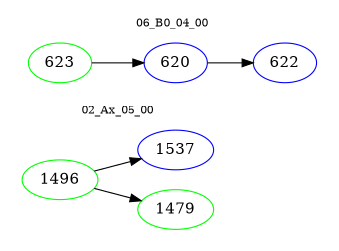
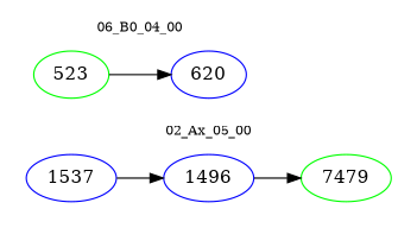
  digraph {
    rankdir=LR
    node [color=blue]
    edge [color=black]
-   n1 [color=green label=1496]
-   n2 [color=green label=1479]
+   n1 [label=1496]
+   n2 [color=green label=7479]
    n3 [label=1537]
    n4 [label=620]
-   n5 [label=622]
-   n6 [color=green label=623]
+   n6 [color=green label=523]
    subgraph cluster_1 {
      color=white
      fontsize=10
      label="02_Ax_05_00"
      n1
      n2
      n3
    }
    subgraph cluster_2 {
      color=white
      fontsize=10
      label="06_B0_04_00"
      n4
-     n5
      n6
    }
    n1 -> n2
-   n1 -> n3
-   n4 -> n5
+   n3 -> n1
    n6 -> n4
  }
